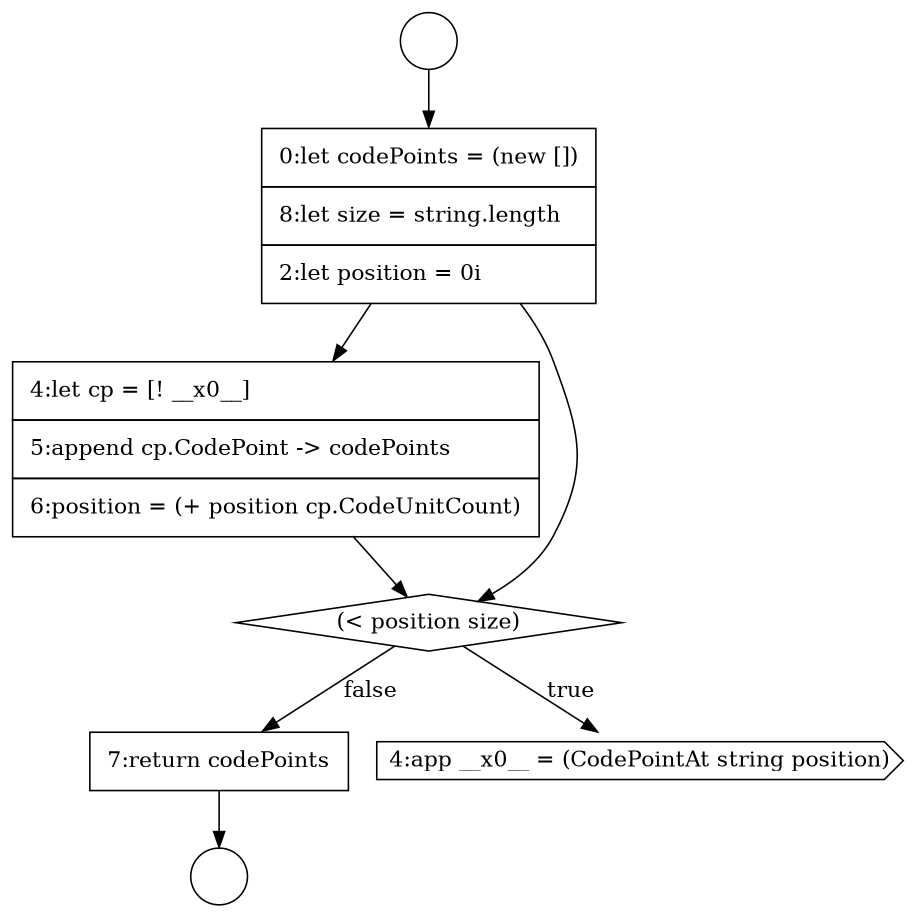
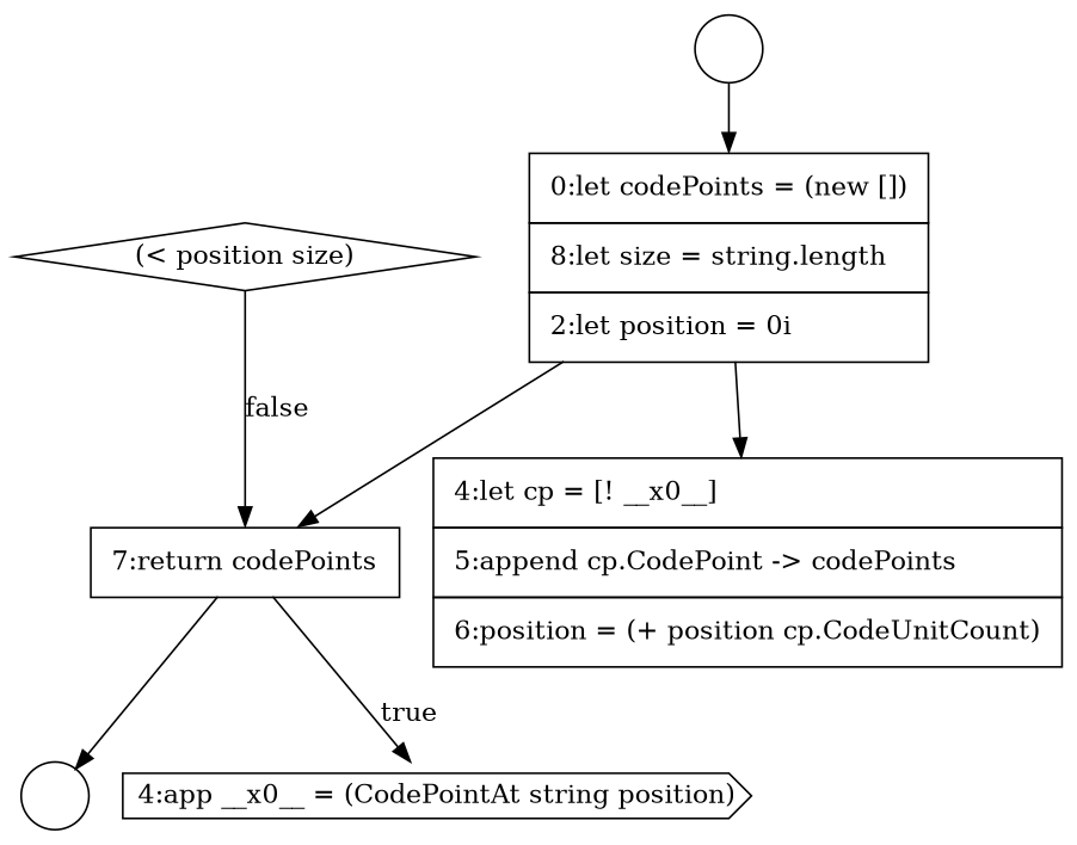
  digraph {
    node [color=black fillcolor=white shape=none style=filled]
    edge [color=black]
    n1 [label=" " shape=circle]
    n2 [label=<<font color="black">     <table border="0" cellborder="1" cellspacing="0" cellpadding="10">       <tr><td align="left">4:let cp = [! __x0__]</td></tr>       <tr><td align="left">5:append cp.CodePoint -&gt; codePoints</td></tr>       <tr><td align="left">6:position = (+ position cp.CodeUnitCount)</td></tr>     </table>   </font>> margin=0]
    n3 [label=<<font color="black">(&lt; position size)</font>> shape=diamond]
    n4 [label=<<font color="black">     <table border="0" cellborder="1" cellspacing="0" cellpadding="10">       <tr><td align="left">7:return codePoints</td></tr>     </table>   </font>> margin=0]
    n5 [label=<<font color="black">4:app __x0__ = (CodePointAt string position)</font>> shape=cds]
    n6 [label=<<font color="black">     <table border="0" cellborder="1" cellspacing="0" cellpadding="10">       <tr><td align="left">0:let codePoints = (new [])</td></tr>       <tr><td align="left">8:let size = string.length</td></tr>       <tr><td align="left">2:let position = 0i</td></tr>     </table>   </font>> margin=0]
    n7 [label=" " shape=circle]
-   n2 -> n3
    n3 -> n4 [label=<<font color="black">false</font>>]
-   n3 -> n5 [label=<<font color="black">true</font>>]
+   n4 -> n5 [label=<<font color="black">true</font>>]
    n4 -> n1
    n6 -> n2
-   n6 -> n3
+   n6 -> n4
    n7 -> n6
  }
